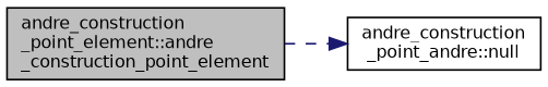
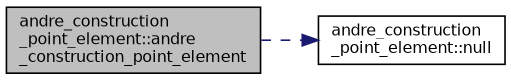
  digraph {
    rankdir=LR
    node [color=black fontname=Helvetica fontsize=10 shape=record style=filled]
    n1 [fillcolor=grey75 fontcolor=black height=0.2 label="andre_construction\l_point_element::andre\l_construction_point_element" width=0.4]
-   n2 [fillcolor=white height=0.2 label="andre_construction\l_point_andre::null" width=0.4]
+   n2 [fillcolor=white height=0.2 label="andre_construction\l_point_element::null" width=0.4]
    n1 -> n2 [color=midnightblue fontname=Helvetica fontsize=10 labelfontname=Helvetica labelfontsize=10 style=dashed]
  }
